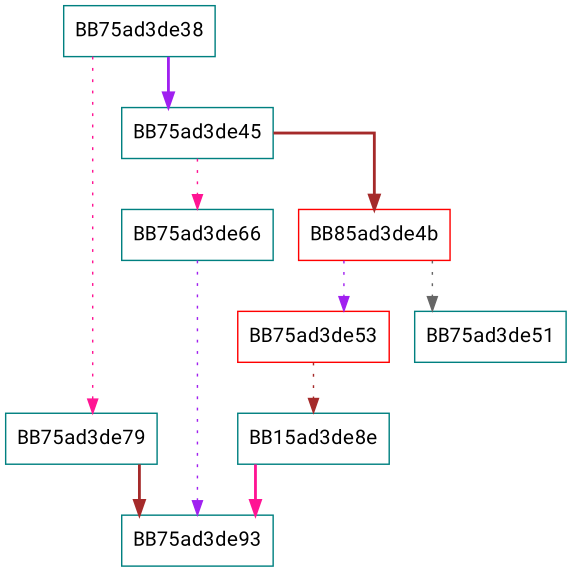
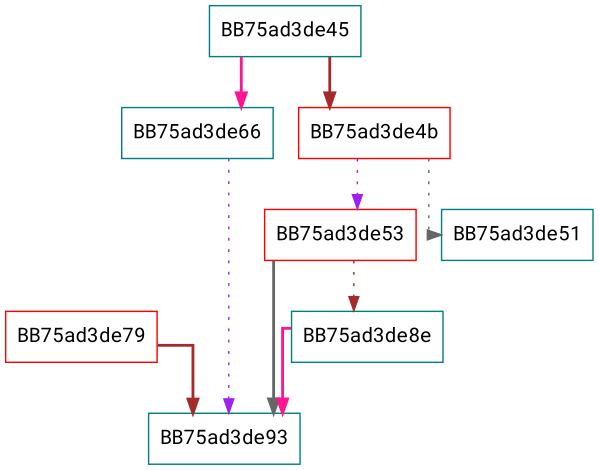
  digraph {
    fontname="Roboto Mono"
    splines=ortho
    node [color=teal fontname="Roboto Mono" shape=box]
    edge [color=deeppink fontname="Roboto Mono" style=dotted]
-   BB75ad3de38
-   BB75ad3de79
+   BB75ad3de79 [color=red]
    BB75ad3de45
    BB75ad3de93
    BB75ad3de66
-   BB75ad3de4b [color=red label=BB85ad3de4b]
+   BB75ad3de4b [color=red]
    BB75ad3de53 [color=red]
    BB75ad3de51
-   BB75ad3de8e [label=BB15ad3de8e]
-   BB75ad3de38 -> BB75ad3de79
-   BB75ad3de38 -> BB75ad3de45 [color=purple style=bold]
+   BB75ad3de8e
    BB75ad3de79 -> BB75ad3de93 [color=brown style=bold]
-   BB75ad3de45 -> BB75ad3de66
+   BB75ad3de45 -> BB75ad3de66 [style=bold]
    BB75ad3de45 -> BB75ad3de4b [color=brown style=bold]
    BB75ad3de66 -> BB75ad3de93 [color=purple]
    BB75ad3de4b -> BB75ad3de53 [color=purple]
    BB75ad3de4b -> BB75ad3de51 [color=gray40]
+   BB75ad3de53 -> BB75ad3de93 [color=gray40 style=bold]
    BB75ad3de53 -> BB75ad3de8e [color=brown]
    BB75ad3de8e -> BB75ad3de93 [style=bold]
  }
